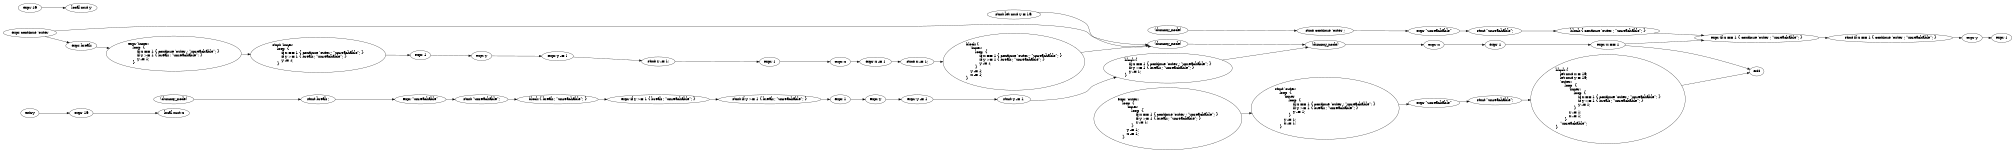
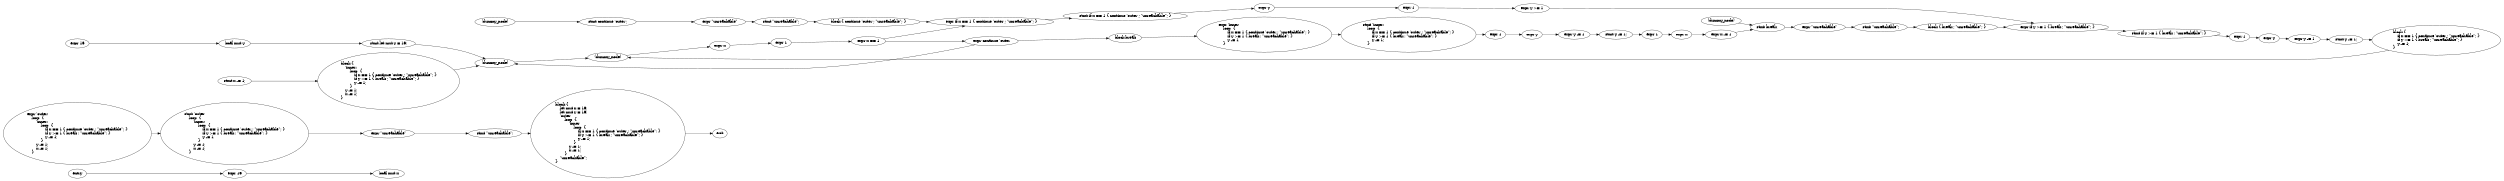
  digraph {
    rankdir=LR
    n1 [label=entry]
    n2 [label="expr 16"]
    n3 [label="local mut x"]
    n4 [label=exit]
    n5 [label="expr 16"]
    n6 [label="local mut y"]
    n7 [label="stmt let mut y = 16;"]
    n8 [label="(dummy_node)"]
    n9 [label="(dummy_node)"]
    n10 [label="expr x"]
    n11 [label="expr \'outer:\l    loop  {\l        \'inner:\l            loop  {\l                if x == 1 { continue \'outer ; \"unreachable\"; }\l                if y >= 1 { break ; \"unreachable\"; }\l                y -= 1;\l            }\l        y -= 1;\l        x -= 1;\l    }\l"]
    n12 [label="stmt \'outer:\l    loop  {\l        \'inner:\l            loop  {\l                if x == 1 { continue \'outer ; \"unreachable\"; }\l                if y >= 1 { break ; \"unreachable\"; }\l                y -= 1;\l            }\l        y -= 1;\l        x -= 1;\l    }\l"]
    n13 [label="expr \"unreachable\""]
    n14 [label="expr 1"]
    n15 [label="expr \'inner:\l    loop  {\l        if x == 1 { continue \'outer ; \"unreachable\"; }\l        if y >= 1 { break ; \"unreachable\"; }\l        y -= 1;\l    }\l"]
    n16 [label="stmt \'inner:\l    loop  {\l        if x == 1 { continue \'outer ; \"unreachable\"; }\l        if y >= 1 { break ; \"unreachable\"; }\l        y -= 1;\l    }\l"]
    n17 [label="expr 1"]
    n18 [label="expr x == 1"]
    n19 [label="expr continue \'outer"]
    n20 [label="expr if x == 1 { continue \'outer ; \"unreachable\"; }"]
-   n21 [label="expr break"]
+   n21 [label="block break"]
    n22 [label="stmt if x == 1 { continue \'outer ; \"unreachable\"; }"]
    n23 [label="(dummy_node)"]
    n24 [label="stmt continue \'outer ;"]
    n25 [label="expr \"unreachable\""]
    n26 [label="stmt \"unreachable\";"]
    n27 [label="block { continue \'outer ; \"unreachable\"; }"]
    n28 [label="expr y"]
    n29 [label="expr 1"]
+   n30 [label="expr y >= 1"]
    n31 [label="expr if y >= 1 { break ; \"unreachable\"; }"]
    n32 [label="stmt if y >= 1 { break ; \"unreachable\"; }"]
    n33 [label="(dummy_node)"]
    n34 [label="stmt break ;"]
    n35 [label="expr \"unreachable\""]
    n36 [label="stmt \"unreachable\";"]
    n37 [label="block { break ; \"unreachable\"; }"]
    n38 [label="expr 1"]
    n39 [label="expr y"]
    n40 [label="expr y -= 1"]
    n41 [label="stmt y -= 1;"]
    n42 [label="block {\l    if x == 1 { continue \'outer ; \"unreachable\"; }\l    if y >= 1 { break ; \"unreachable\"; }\l    y -= 1;\l}\l"]
    n43 [label="expr y"]
    n44 [label="expr y -= 1"]
    n45 [label="stmt y -= 1;"]
    n46 [label="expr 1"]
    n47 [label="expr x"]
    n48 [label="expr x -= 1"]
    n49 [label="stmt x -= 1;"]
    n50 [label="block {\l    \'inner:\l        loop  {\l            if x == 1 { continue \'outer ; \"unreachable\"; }\l            if y >= 1 { break ; \"unreachable\"; }\l            y -= 1;\l        }\l    y -= 1;\l    x -= 1;\l}\l"]
    n51 [label="stmt \"unreachable\";"]
    n52 [label="block {\l    let mut x = 16;\l    let mut y = 16;\l    \'outer:\l        loop  {\l            \'inner:\l                loop  {\l                    if x == 1 { continue \'outer ; \"unreachable\"; }\l                    if y >= 1 { break ; \"unreachable\"; }\l                    y -= 1;\l                }\l            y -= 1;\l            x -= 1;\l        }\l    \"unreachable\";\l}\l"]
    n1 -> n2
    n2 -> n3
    n5 -> n6
+   n6 -> n7
    n7 -> n8
    n8 -> n9
    n9 -> n10
    n10 -> n14
    n11 -> n12
    n12 -> n13
    n13 -> n51
    n14 -> n18
    n15 -> n16
    n16 -> n17
    n17 -> n43
-   n18 -> n4
+   n18 -> n19
    n18 -> n20
    n19 -> n8
    n19 -> n21
    n20 -> n22
    n21 -> n15
    n22 -> n28
    n23 -> n24
    n24 -> n25
    n25 -> n26
    n26 -> n27
    n27 -> n20
    n28 -> n29
+   n29 -> n30
+   n30 -> n31
    n31 -> n32
    n32 -> n38
    n33 -> n34
    n34 -> n35
    n35 -> n36
    n36 -> n37
    n37 -> n31
    n38 -> n39
    n39 -> n40
    n40 -> n41
    n41 -> n42
    n42 -> n9
    n43 -> n44
    n44 -> n45
    n45 -> n46
    n46 -> n47
    n47 -> n48
-   n48 -> n49
+   n48 -> n34
    n49 -> n50
    n50 -> n8
    n51 -> n52
    n52 -> n4
  }
